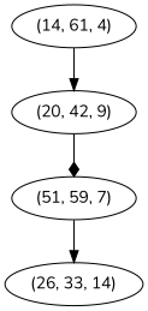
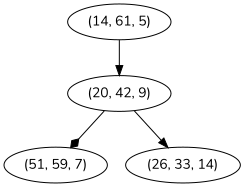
  digraph {
    fontname=Nunito
    node [fontname=Nunito]
    edge [arrowhead=normal fontname=Nunito]
-   "(14, 61, 5)" [label="(14, 61, 4)"]
+   "(14, 61, 5)"
    "(20, 42, 9)"
    "(51, 59, 7)"
    "(26, 33, 14)"
    "(14, 61, 5)" -> "(20, 42, 9)"
    "(20, 42, 9)" -> "(51, 59, 7)" [arrowhead=diamond]
-   "(51, 59, 7)" -> "(26, 33, 14)"
+   "(20, 42, 9)" -> "(26, 33, 14)"
  }
